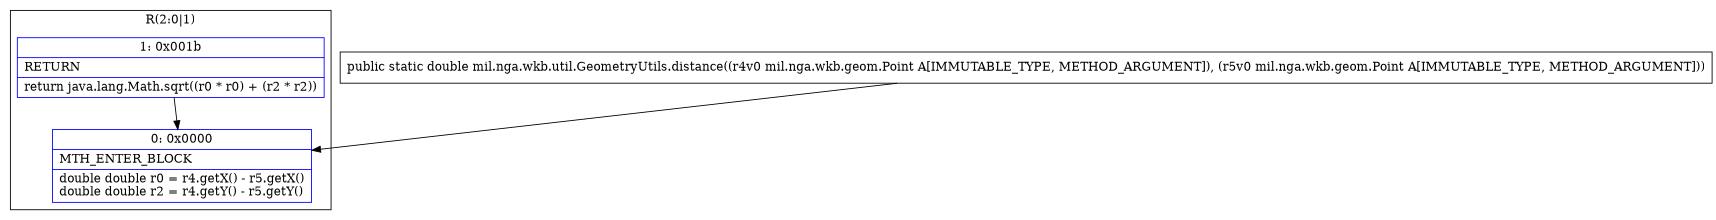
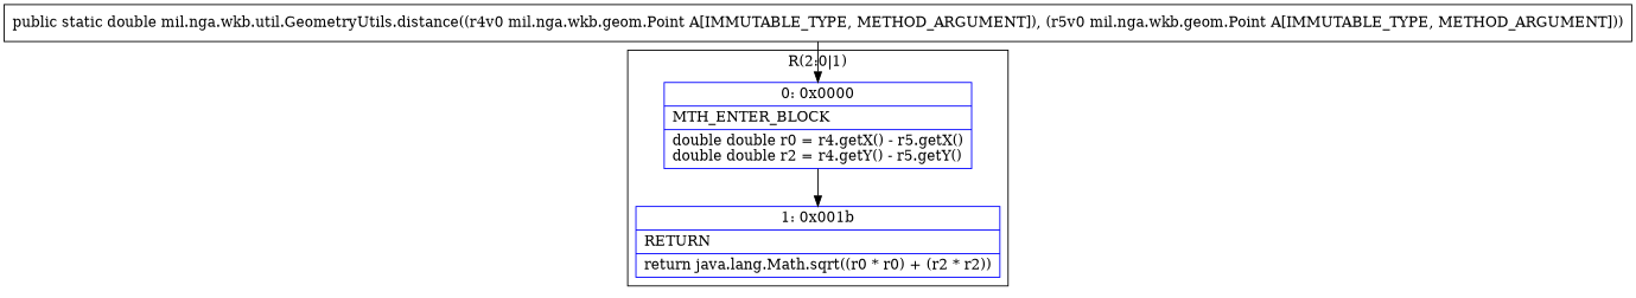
  digraph {
    node [color=blue shape=record]
    n1 [label="{0\:\ 0x0000|MTH_ENTER_BLOCK\l|double double r0 = r4.getX() \- r5.getX()\ldouble double r2 = r4.getY() \- r5.getY()\l}"]
    n2 [label="{1\:\ 0x001b|RETURN\l|return java.lang.Math.sqrt((r0 * r0) + (r2 * r2))\l}"]
    n3 [label="{public static double mil.nga.wkb.util.GeometryUtils.distance((r4v0 mil.nga.wkb.geom.Point A[IMMUTABLE_TYPE, METHOD_ARGUMENT]), (r5v0 mil.nga.wkb.geom.Point A[IMMUTABLE_TYPE, METHOD_ARGUMENT])) }" color=""]
    subgraph cluster_1 {
      label="R(2:0|1)"
      n1
      n2
    }
-   n2 -> n1
+   n1 -> n2
    n3 -> n1
  }
